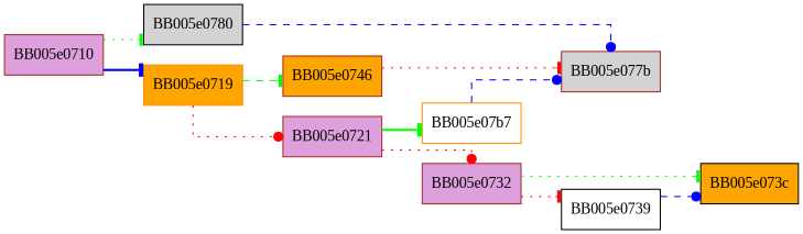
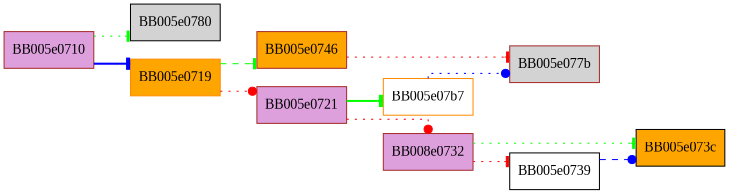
  digraph {
    fontname="Liberation Serif"
    rankdir=LR
    splines=ortho
    node [color=brown fillcolor=plum fontname="Liberation Serif" shape=box style=filled]
    edge [arrowhead=tee color=blue fontname="Liberation Serif" style=dotted]
    BB005e0780 [color=black fillcolor=lightgrey]
    BB005e0710
    BB005e0719 [color=darkorange fillcolor=orange]
    BB005e077b [fillcolor=lightgrey]
    BB005e0746 [fillcolor=orange]
    BB005e0721
    BB005e07b7 [color=darkorange fillcolor=white]
-   BB005e0732
+   BB005e0732 [label=BB008e0732]
    BB005e073c [color=black fillcolor=orange]
    BB005e0739 [color=black fillcolor=white]
-   BB005e0780 -> BB005e077b [arrowhead=dot style=dashed]
    BB005e0710 -> BB005e0780 [color=green]
    BB005e0710 -> BB005e0719 [style=bold]
    BB005e0719 -> BB005e0746 [color=green style=dashed]
    BB005e0719 -> BB005e0721 [arrowhead=dot color=red]
    BB005e0746 -> BB005e077b [color=red]
    BB005e0721 -> BB005e07b7 [color=green style=bold]
    BB005e0721 -> BB005e0732 [arrowhead=dot color=red]
-   BB005e07b7 -> BB005e077b [arrowhead=dot style=dashed]
+   BB005e07b7 -> BB005e077b [arrowhead=dot]
    BB005e0732 -> BB005e073c [color=green]
    BB005e0732 -> BB005e0739 [color=red]
    BB005e0739 -> BB005e073c [arrowhead=dot style=dashed]
  }
